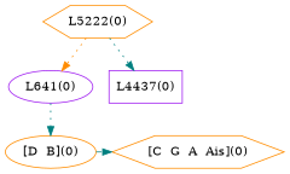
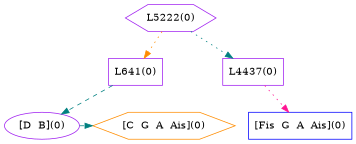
  digraph {
    node [color=darkorange shape=hexagon]
    edge [color=teal style=dotted]
-   "L5222(0)"
-   "L641(0)" [color=purple shape=ellipse]
+   "L5222(0)" [color=purple]
+   "L641(0)" [color=purple shape=box]
    "L4437(0)" [color=purple shape=box]
-   "[D  B](0)" [shape=ellipse]
+   "[D  B](0)" [color=purple shape=ellipse]
    "[C  G  A  Ais](0)"
+   "[Fis  G  A  Ais](0)" [color=blue shape=box]
    subgraph sub_1 {
      rank=min
      "L5222(0)"
    }
    subgraph sub_2 {
      rank=same
      "L641(0)"
      "L4437(0)"
    }
    subgraph sub_3 {
      rank=max
      "[D  B](0)"
      "[C  G  A  Ais](0)"
+     "[Fis  G  A  Ais](0)"
    }
    "L5222(0)" -> "L641(0)" [color=darkorange]
    "L5222(0)" -> "L4437(0)"
-   "L641(0)" -> "[D  B](0)"
+   "L641(0)" -> "[D  B](0)" [style=dashed]
+   "L4437(0)" -> "[Fis  G  A  Ais](0)" [color=deeppink]
    "[D  B](0)" -> "[C  G  A  Ais](0)" [style=dashed]
  }
